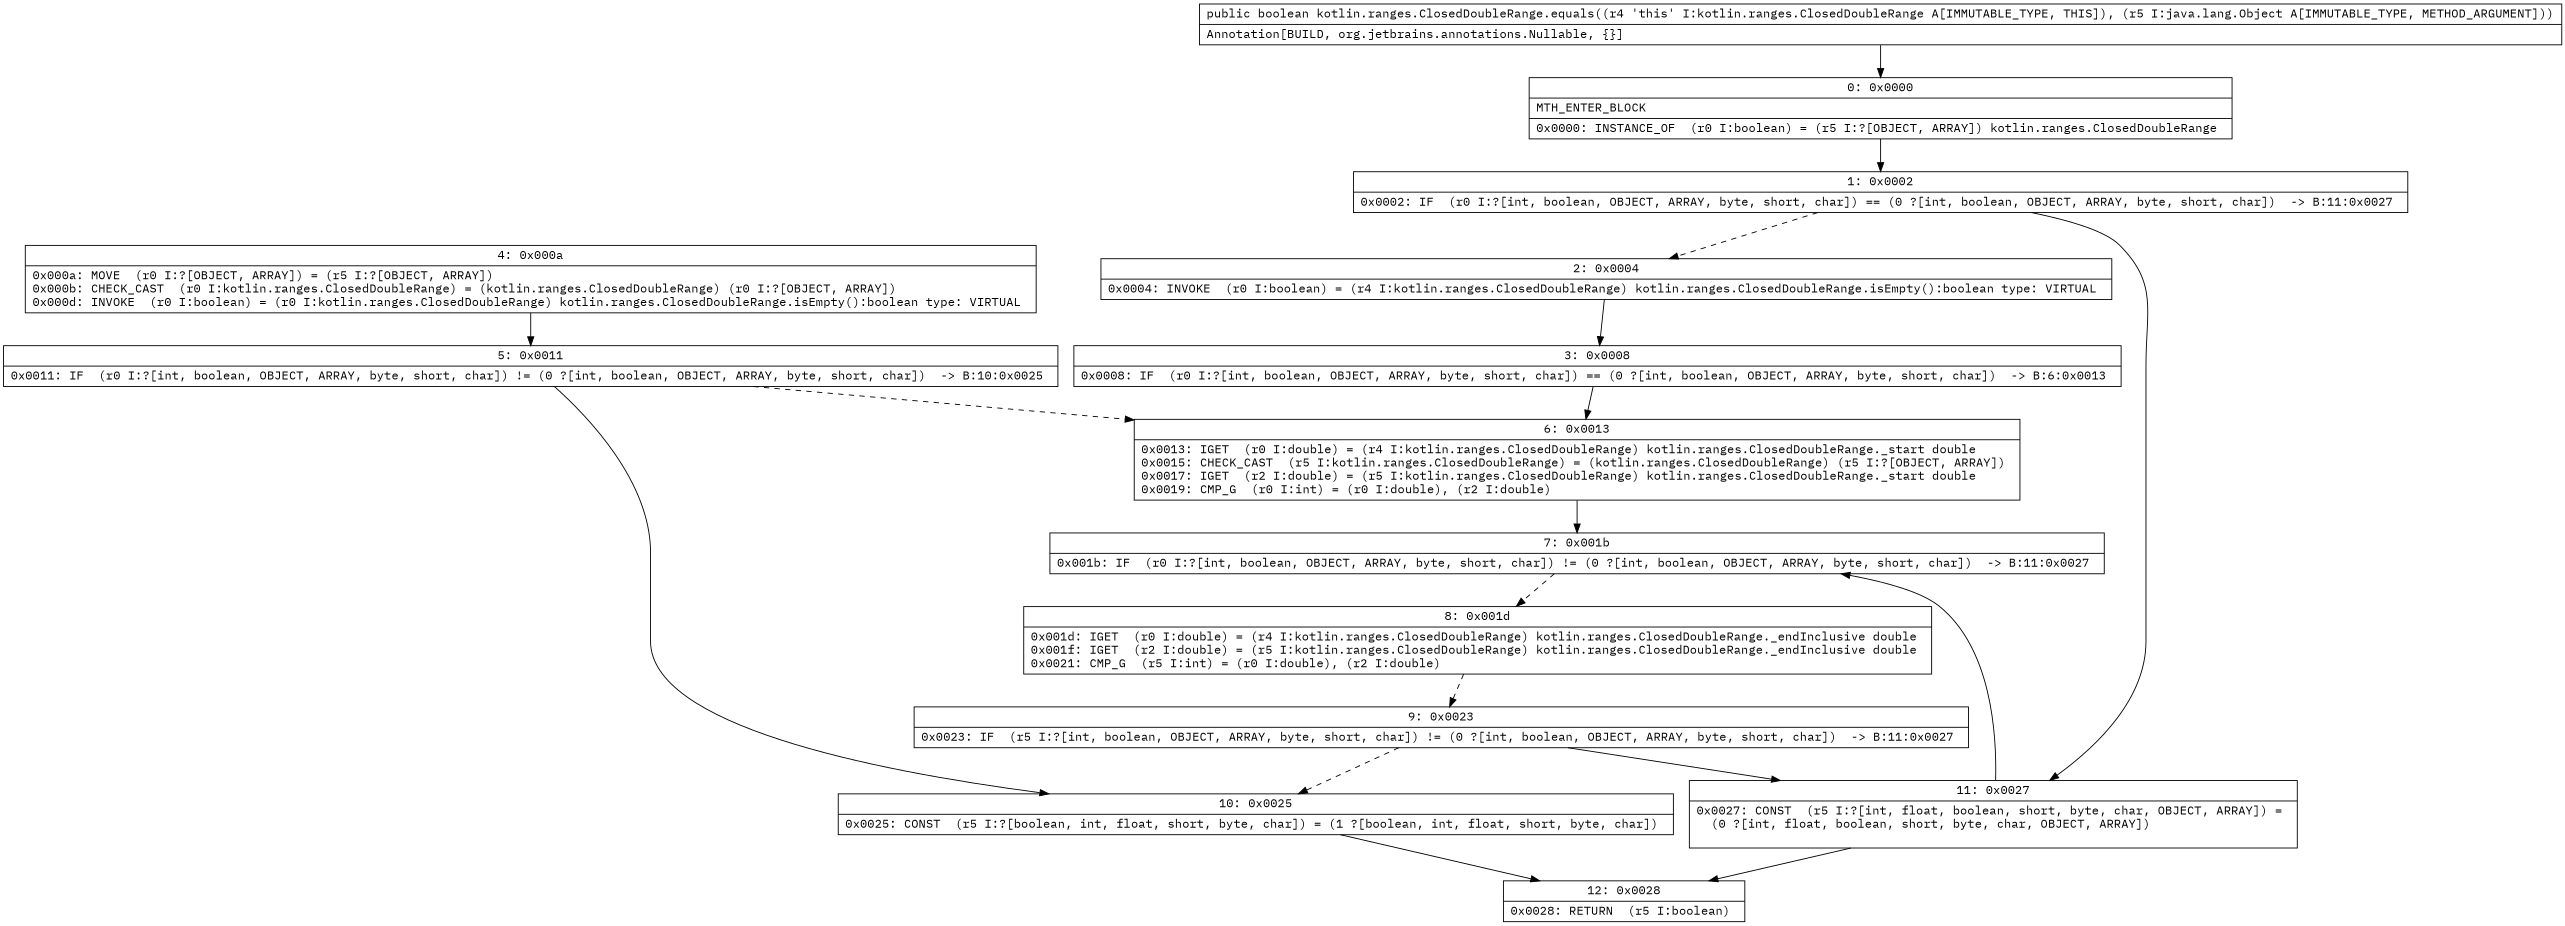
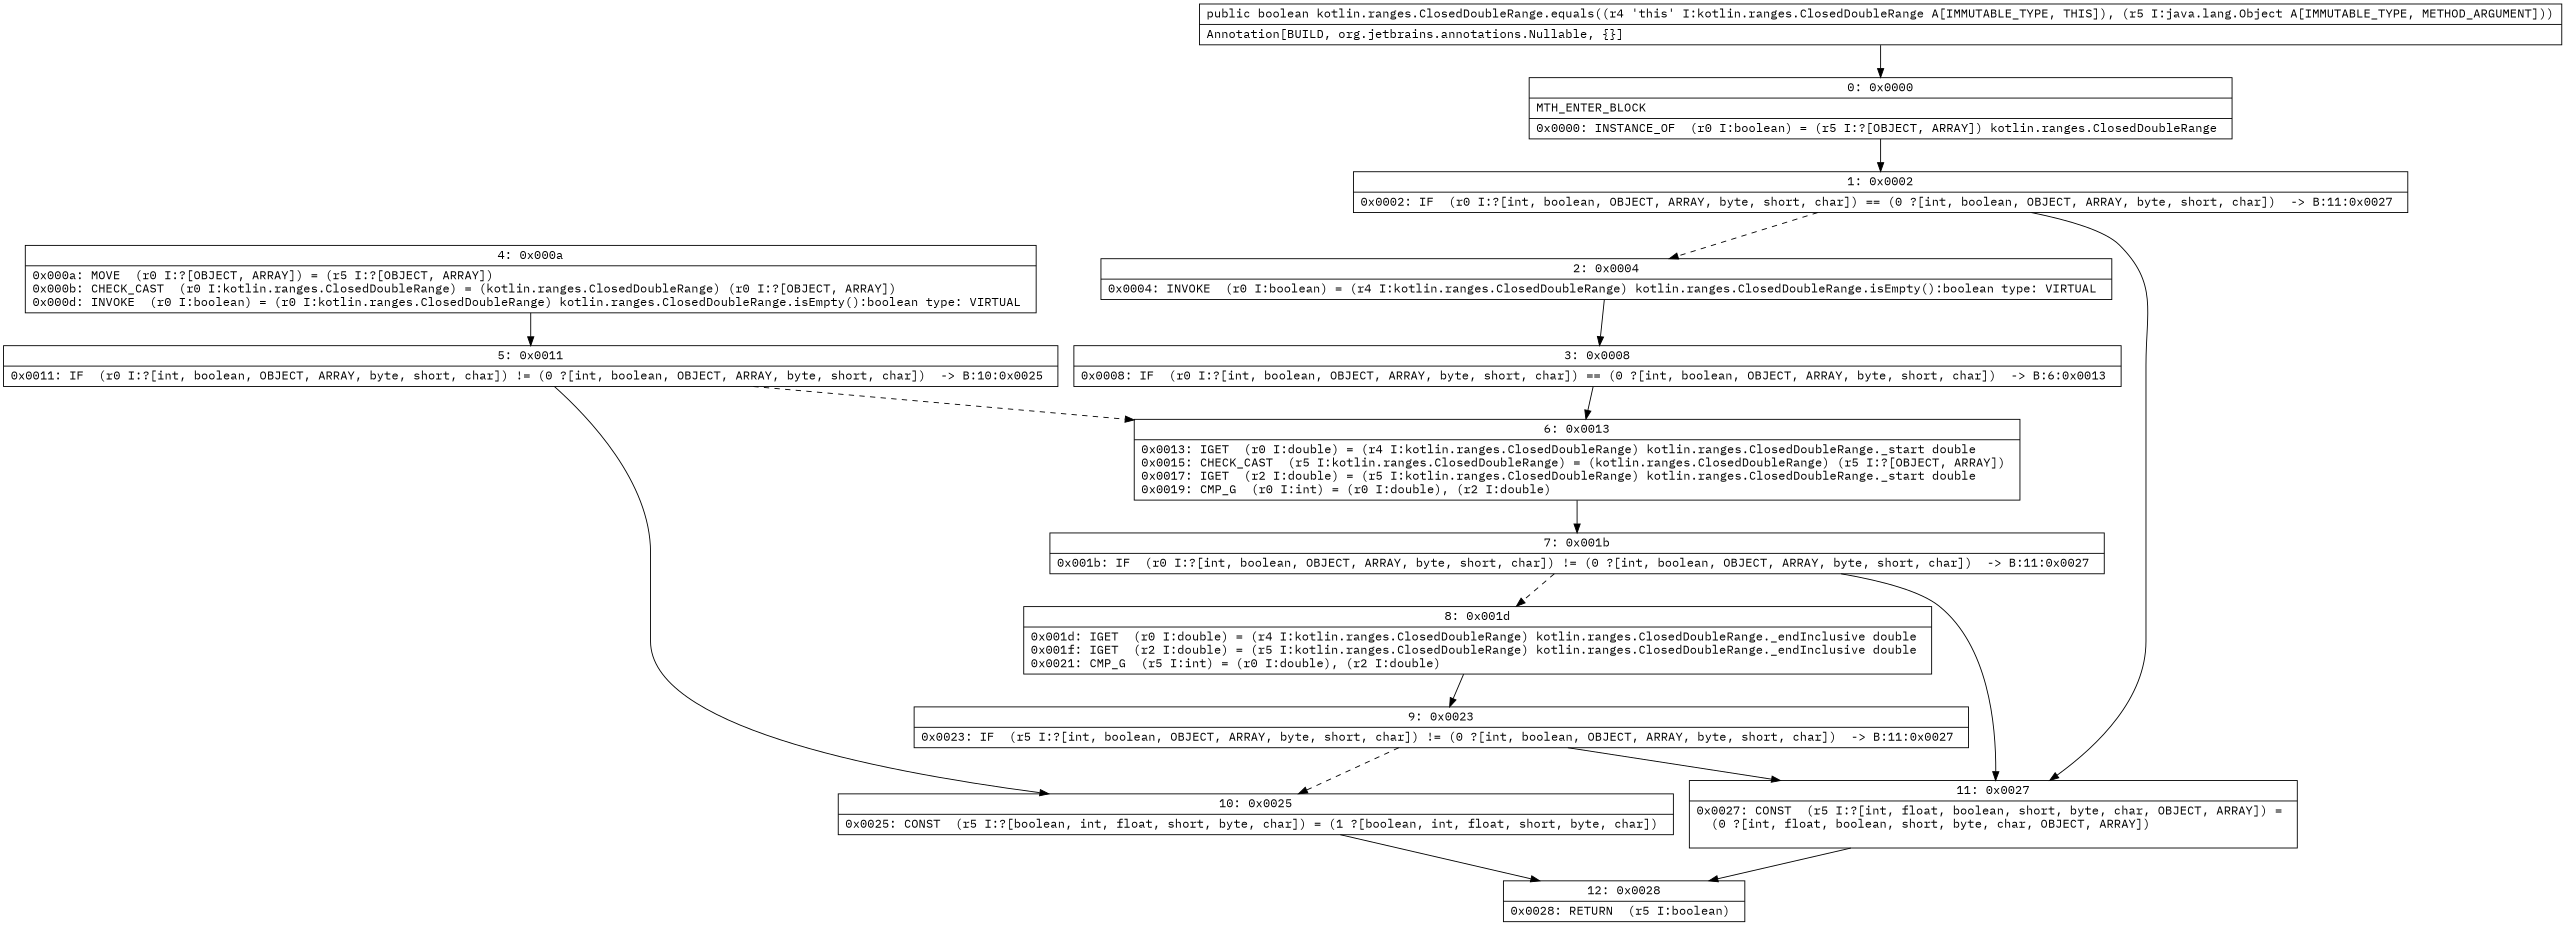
  digraph {
    fontname="IBM Plex Mono"
    node [fontname="IBM Plex Mono" shape=record]
    edge [fontname="IBM Plex Mono"]
    n1 [label="{0\:\ 0x0000|MTH_ENTER_BLOCK\l|0x0000: INSTANCE_OF  (r0 I:boolean) = (r5 I:?[OBJECT, ARRAY]) kotlin.ranges.ClosedDoubleRange \l}"]
    n2 [label="{1\:\ 0x0002|0x0002: IF  (r0 I:?[int, boolean, OBJECT, ARRAY, byte, short, char]) == (0 ?[int, boolean, OBJECT, ARRAY, byte, short, char])  \-\> B:11:0x0027 \l}"]
    n3 [label="{2\:\ 0x0004|0x0004: INVOKE  (r0 I:boolean) = (r4 I:kotlin.ranges.ClosedDoubleRange) kotlin.ranges.ClosedDoubleRange.isEmpty():boolean type: VIRTUAL \l}"]
    n4 [label="{11\:\ 0x0027|0x0027: CONST  (r5 I:?[int, float, boolean, short, byte, char, OBJECT, ARRAY]) = \l  (0 ?[int, float, boolean, short, byte, char, OBJECT, ARRAY])\l \l}"]
    n5 [label="{3\:\ 0x0008|0x0008: IF  (r0 I:?[int, boolean, OBJECT, ARRAY, byte, short, char]) == (0 ?[int, boolean, OBJECT, ARRAY, byte, short, char])  \-\> B:6:0x0013 \l}"]
    n6 [label="{12\:\ 0x0028|0x0028: RETURN  (r5 I:boolean) \l}"]
    n7 [label="{6\:\ 0x0013|0x0013: IGET  (r0 I:double) = (r4 I:kotlin.ranges.ClosedDoubleRange) kotlin.ranges.ClosedDoubleRange._start double \l0x0015: CHECK_CAST  (r5 I:kotlin.ranges.ClosedDoubleRange) = (kotlin.ranges.ClosedDoubleRange) (r5 I:?[OBJECT, ARRAY]) \l0x0017: IGET  (r2 I:double) = (r5 I:kotlin.ranges.ClosedDoubleRange) kotlin.ranges.ClosedDoubleRange._start double \l0x0019: CMP_G  (r0 I:int) = (r0 I:double), (r2 I:double) \l}"]
    n8 [label="{4\:\ 0x000a|0x000a: MOVE  (r0 I:?[OBJECT, ARRAY]) = (r5 I:?[OBJECT, ARRAY]) \l0x000b: CHECK_CAST  (r0 I:kotlin.ranges.ClosedDoubleRange) = (kotlin.ranges.ClosedDoubleRange) (r0 I:?[OBJECT, ARRAY]) \l0x000d: INVOKE  (r0 I:boolean) = (r0 I:kotlin.ranges.ClosedDoubleRange) kotlin.ranges.ClosedDoubleRange.isEmpty():boolean type: VIRTUAL \l}"]
    n9 [label="{5\:\ 0x0011|0x0011: IF  (r0 I:?[int, boolean, OBJECT, ARRAY, byte, short, char]) != (0 ?[int, boolean, OBJECT, ARRAY, byte, short, char])  \-\> B:10:0x0025 \l}"]
    n10 [label="{7\:\ 0x001b|0x001b: IF  (r0 I:?[int, boolean, OBJECT, ARRAY, byte, short, char]) != (0 ?[int, boolean, OBJECT, ARRAY, byte, short, char])  \-\> B:11:0x0027 \l}"]
    n11 [label="{10\:\ 0x0025|0x0025: CONST  (r5 I:?[boolean, int, float, short, byte, char]) = (1 ?[boolean, int, float, short, byte, char]) \l}"]
    n12 [label="{8\:\ 0x001d|0x001d: IGET  (r0 I:double) = (r4 I:kotlin.ranges.ClosedDoubleRange) kotlin.ranges.ClosedDoubleRange._endInclusive double \l0x001f: IGET  (r2 I:double) = (r5 I:kotlin.ranges.ClosedDoubleRange) kotlin.ranges.ClosedDoubleRange._endInclusive double \l0x0021: CMP_G  (r5 I:int) = (r0 I:double), (r2 I:double) \l}"]
    n13 [label="{9\:\ 0x0023|0x0023: IF  (r5 I:?[int, boolean, OBJECT, ARRAY, byte, short, char]) != (0 ?[int, boolean, OBJECT, ARRAY, byte, short, char])  \-\> B:11:0x0027 \l}"]
    n14 [label="{public boolean kotlin.ranges.ClosedDoubleRange.equals((r4 'this' I:kotlin.ranges.ClosedDoubleRange A[IMMUTABLE_TYPE, THIS]), (r5 I:java.lang.Object A[IMMUTABLE_TYPE, METHOD_ARGUMENT]))  | Annotation[BUILD, org.jetbrains.annotations.Nullable, \{\}]\l}"]
    n1 -> n2
    n2 -> n3 [style=dashed]
    n2 -> n4
    n3 -> n5
    n4 -> n6
    n5 -> n7
    n7 -> n10
    n8 -> n9
    n9 -> n7 [style=dashed]
    n9 -> n11
-   n4 -> n10
+   n10 -> n4
    n10 -> n12 [style=dashed]
    n11 -> n6
-   n12 -> n13 [style=dashed]
+   n12 -> n13
    n13 -> n4
    n13 -> n11 [style=dashed]
    n14 -> n1
  }
